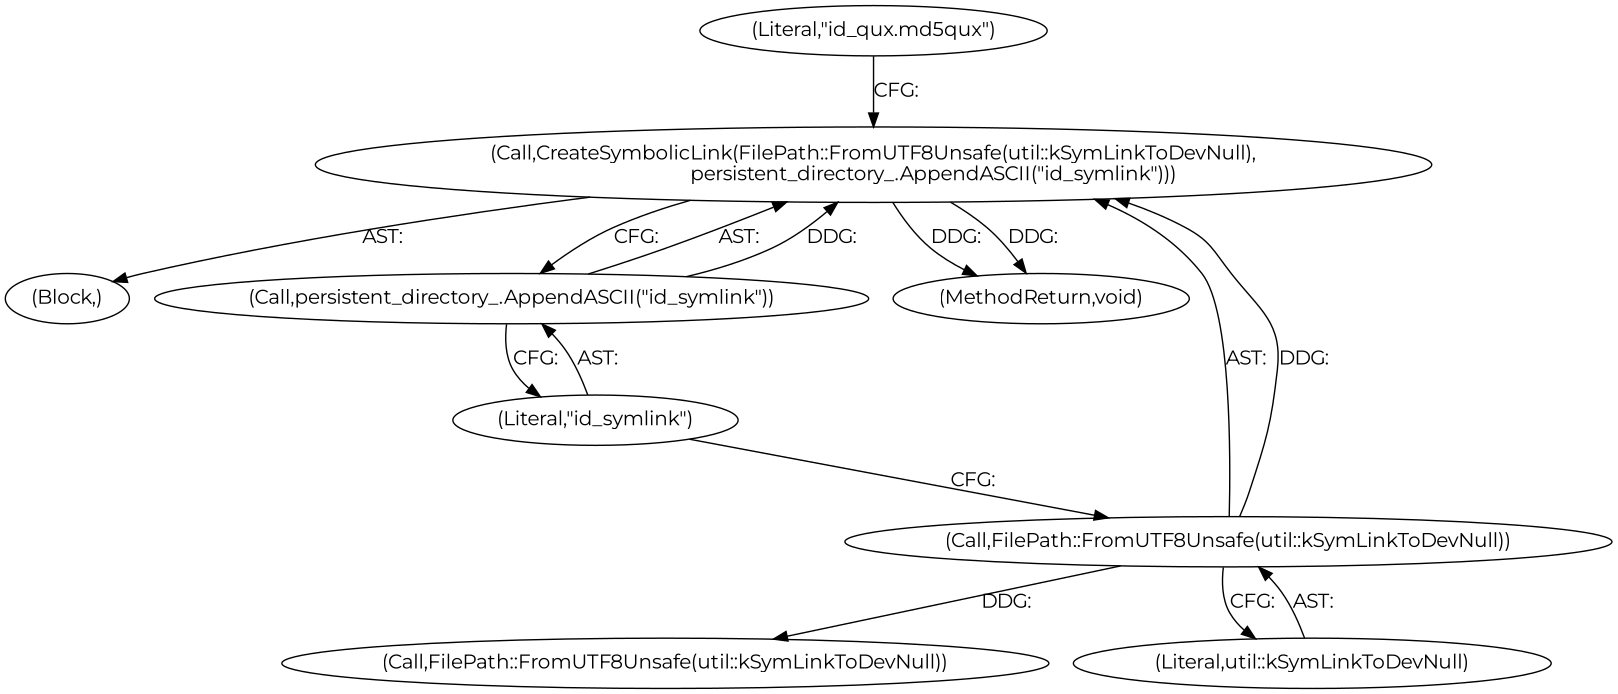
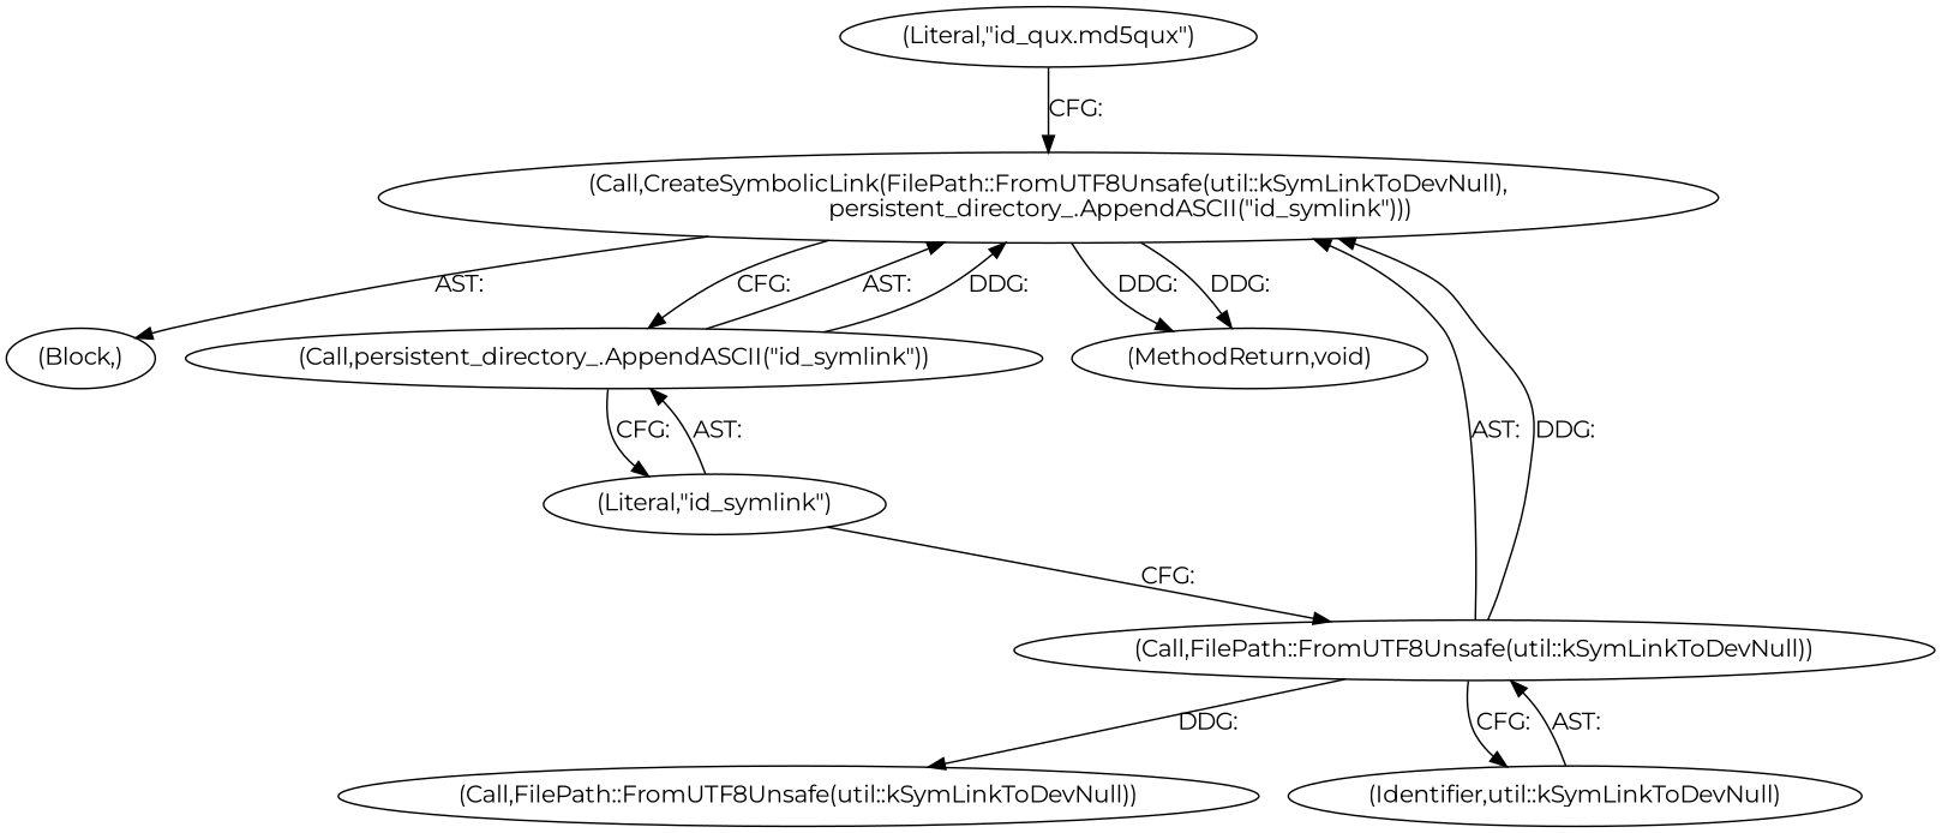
  digraph {
    fontname=Montserrat
    node [fontname=Montserrat]
    edge [fontname=Montserrat]
    n1 [label="(Call,CreateSymbolicLink(FilePath::FromUTF8Unsafe(util::kSymLinkToDevNull),\n                       persistent_directory_.AppendASCII(\"id_symlink\")))"]
    n2 [label="(Call,persistent_directory_.AppendASCII(\"id_symlink\"))"]
    n3 [label="(Block,)"]
    n4 [label="(MethodReturn,void)"]
    n5 [label="(Call,FilePath::FromUTF8Unsafe(util::kSymLinkToDevNull))"]
    n6 [label="(Call,FilePath::FromUTF8Unsafe(util::kSymLinkToDevNull))"]
-   n7 [label="(Literal,util::kSymLinkToDevNull)"]
+   n7 [label="(Identifier,util::kSymLinkToDevNull)"]
    n8 [label="(Literal,\"id_symlink\")"]
    n9 [label="(Literal,\"id_qux.md5qux\")"]
    n1 -> n2 [label="CFG: "]
    n1 -> n3 [label="AST: "]
    n1 -> n4 [label="DDG: "]
    n1 -> n4 [label="DDG: "]
    n2 -> n1 [label="AST: "]
    n2 -> n1 [label="DDG: "]
    n2 -> n8 [label="CFG: "]
    n5 -> n1 [label="AST: "]
    n5 -> n1 [label="DDG: "]
    n5 -> n6 [label="DDG: "]
    n5 -> n7 [label="CFG: "]
    n7 -> n5 [label="AST: "]
    n8 -> n2 [label="AST: "]
    n8 -> n5 [label="CFG: "]
    n9 -> n1 [label="CFG: "]
  }
